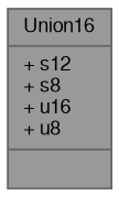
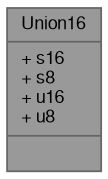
  digraph {
-   n1 [color=gray40 fillcolor=grey60 fontcolor=black fontname=FreeSans fontsize=10 height=0.2 label="{Union16\n|+ s12\l+ s8\l+ u16\l+ u8\l|}" shape=record style=filled width=0.4]
+   n1 [color=gray40 fillcolor=grey60 fontcolor=black fontname=FreeSans fontsize=10 height=0.2 label="{Union16\n|+ s16\l+ s8\l+ u16\l+ u8\l|}" shape=record style=filled width=0.4]
  }
